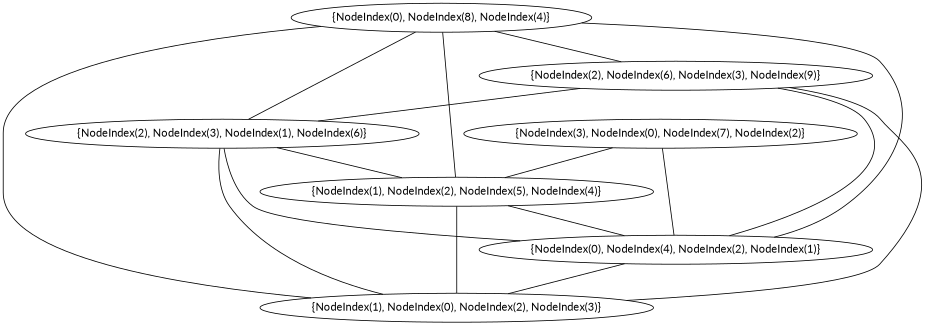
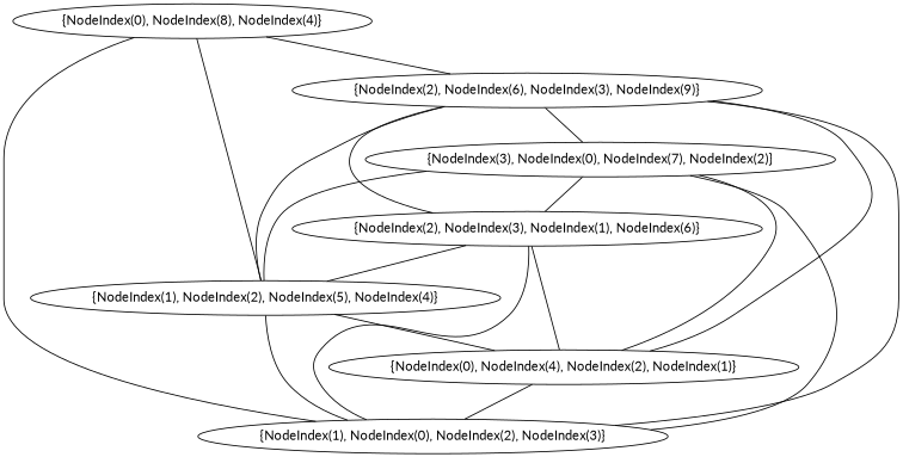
  graph {
    fontname=Lato
    node [fontname=Lato]
    edge [fontname=Lato]
    n1 [label="{NodeIndex(1), NodeIndex(0), NodeIndex(2), NodeIndex(3)}"]
    n2 [label="{NodeIndex(0), NodeIndex(4), NodeIndex(2), NodeIndex(1)}"]
    n3 [label="{NodeIndex(1), NodeIndex(2), NodeIndex(5), NodeIndex(4)}"]
    n4 [label="{NodeIndex(2), NodeIndex(3), NodeIndex(1), NodeIndex(6)}"]
    n5 [label="{NodeIndex(3), NodeIndex(0), NodeIndex(7), NodeIndex(2)}"]
    n6 [label="{NodeIndex(2), NodeIndex(6), NodeIndex(3), NodeIndex(9)}"]
    n7 [label="{NodeIndex(0), NodeIndex(8), NodeIndex(4)}"]
    n2 -- n1
    n3 -- n1
    n3 -- n2
    n4 -- n1
    n4 -- n2
    n4 -- n3
+   n5 -- n1
    n5 -- n2
    n5 -- n3
-   n7 -- n4
+   n5 -- n4
    n6 -- n1
    n6 -- n2
+   n6 -- n3
    n6 -- n4
+   n6 -- n5
    n7 -- n1
-   n7 -- n2
    n7 -- n3
    n7 -- n6
  }
